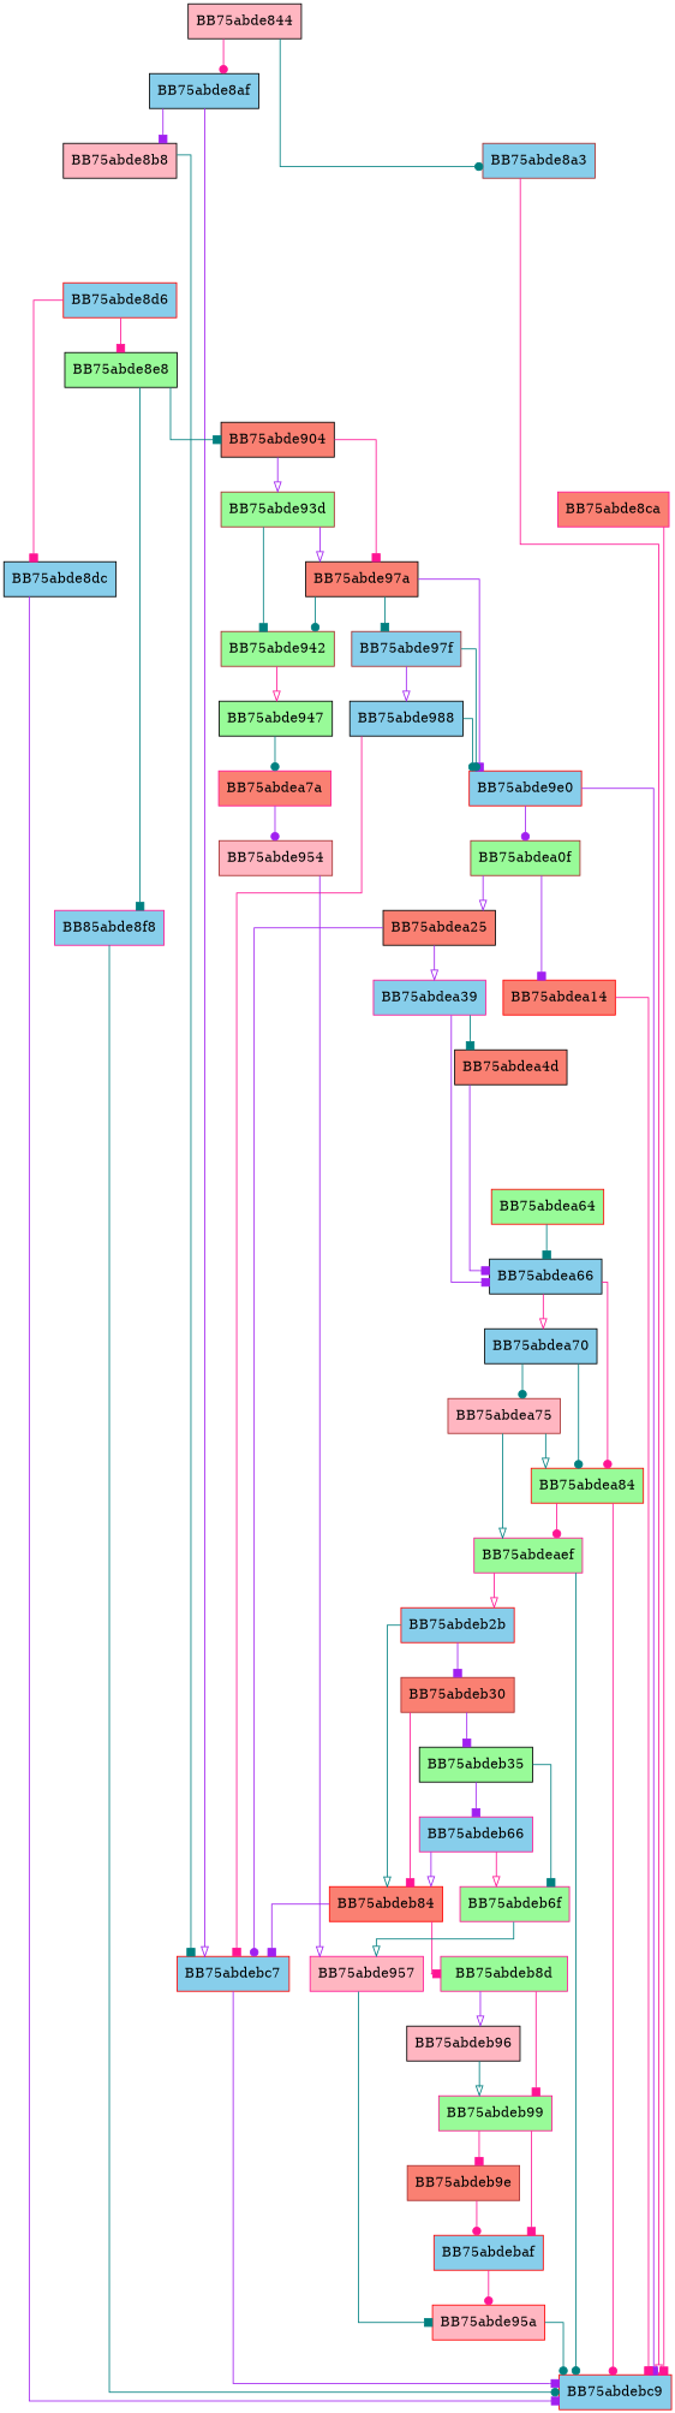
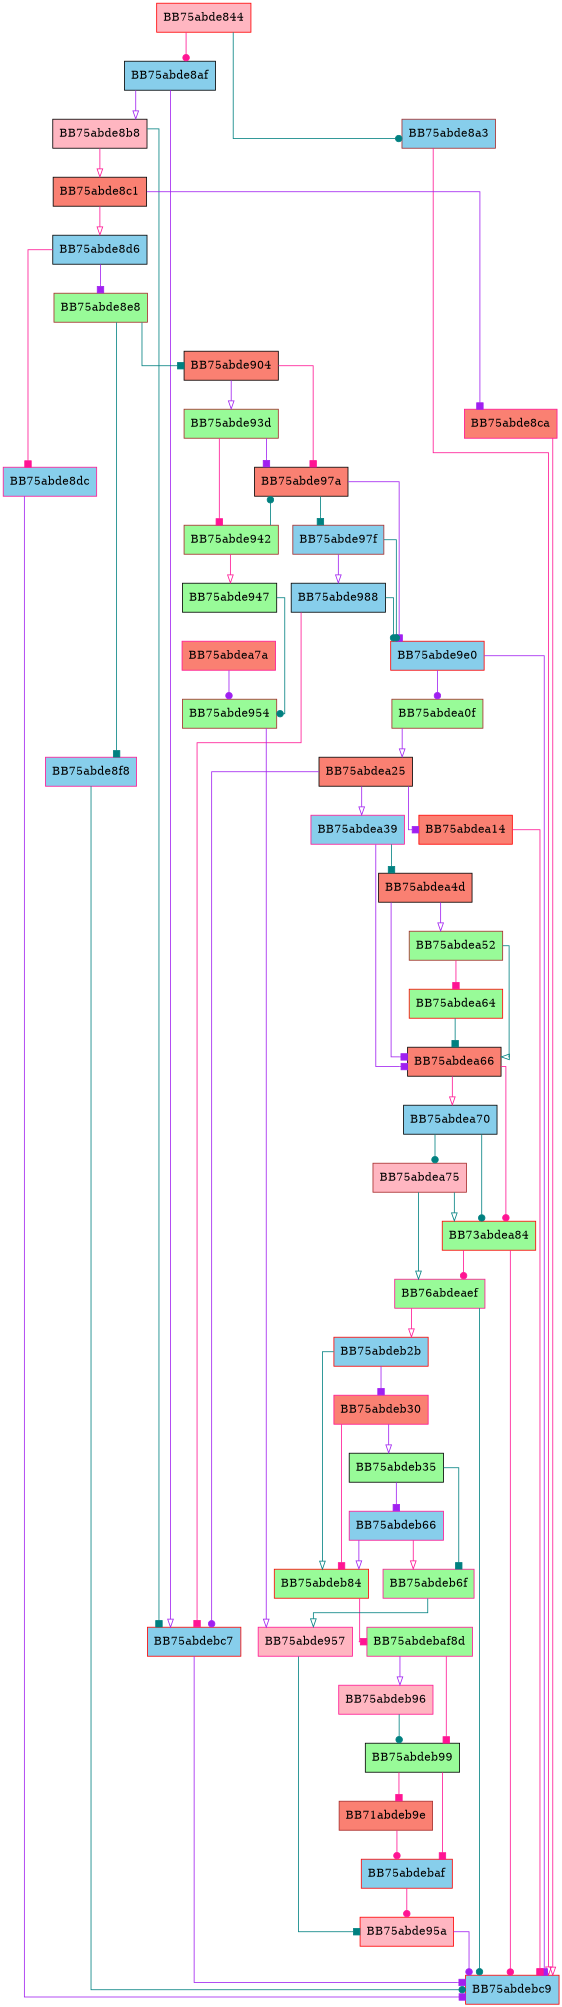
  digraph {
    splines=ortho
    node [color=black fillcolor=skyblue shape=box style=filled]
    edge [arrowhead=box color=purple]
-   BB75abde844 [fillcolor=lightpink]
+   BB75abde844 [color=red fillcolor=lightpink]
    BB75abde8af
    BB75abde8a3 [color=brown]
    BB75abdebc7 [color=red]
    BB75abde8b8 [fillcolor=lightpink]
    BB75abdebc9 [color=red]
-   BB75abde8d6 [color=red]
+   BB75abde8c1 [fillcolor=salmon]
+   BB75abde8d6
    BB75abde8ca [color=deeppink fillcolor=salmon]
-   BB75abde8e8 [fillcolor=palegreen]
-   BB75abde8dc
+   BB75abde8e8 [color=brown fillcolor=palegreen]
+   BB75abde8dc [color=deeppink]
    BB75abde904 [fillcolor=salmon]
-   BB75abde8f8 [color=deeppink label=BB85abde8f8]
+   BB75abde8f8 [color=deeppink]
    BB75abde97a [fillcolor=salmon]
    BB75abde93d [color=brown fillcolor=palegreen]
    BB75abde9e0 [color=red]
    BB75abde97f [color=brown]
    BB75abde942 [color=brown fillcolor=palegreen]
    BB75abdea0f [color=brown fillcolor=palegreen]
    BB75abde988
    BB75abde947 [fillcolor=palegreen]
-   BB75abde954 [color=brown fillcolor=lightpink]
+   BB75abde954 [color=brown fillcolor=palegreen]
    BB75abde957 [color=deeppink fillcolor=lightpink]
    BB75abde95a [color=red fillcolor=lightpink]
    BB75abdea25 [fillcolor=salmon]
    BB75abdea14 [color=red fillcolor=salmon]
    BB75abdea39 [color=deeppink]
-   BB75abdea66
+   BB75abdea66 [fillcolor=salmon]
    BB75abdea4d [fillcolor=salmon]
-   BB75abdea84 [color=red fillcolor=palegreen]
+   BB75abdea84 [color=red fillcolor=palegreen label=BB73abdea84]
    BB75abdea70
-   BB75abdeaef [color=deeppink fillcolor=palegreen]
+   BB75abdea52 [color=brown fillcolor=palegreen]
+   BB75abdeaef [color=deeppink fillcolor=palegreen label=BB76abdeaef]
    BB75abdea75 [color=brown fillcolor=lightpink]
    BB75abdea64 [color=red fillcolor=palegreen]
    BB75abdeb2b [color=red]
    BB75abdea7a [color=deeppink fillcolor=salmon]
-   BB75abdeb84 [color=red fillcolor=salmon]
-   BB75abdeb30 [color=brown fillcolor=salmon]
-   BB75abdeb8d [color=deeppink fillcolor=palegreen]
+   BB75abdeb84 [color=red fillcolor=palegreen]
+   BB75abdeb30 [color=deeppink fillcolor=salmon]
+   BB75abdeb8d [color=deeppink fillcolor=palegreen label=BB75abdebaf8d]
    BB75abdeb35 [fillcolor=palegreen]
-   BB75abdeb99 [color=deeppink fillcolor=palegreen]
-   BB75abdeb96 [fillcolor=lightpink]
+   BB75abdeb99 [fillcolor=palegreen]
+   BB75abdeb96 [color=deeppink fillcolor=lightpink]
    BB75abdeb6f [color=deeppink fillcolor=palegreen]
    BB75abdeb66 [color=deeppink]
    BB75abdebaf [color=red]
-   BB75abdeb9e [color=brown fillcolor=salmon]
+   BB75abdeb9e [color=brown fillcolor=salmon label=BB71abdeb9e]
    BB75abde844 -> BB75abde8af [arrowhead=dot color=deeppink]
    BB75abde844 -> BB75abde8a3 [arrowhead=dot color=teal]
    BB75abde8af -> BB75abdebc7 [arrowhead=onormal]
-   BB75abde8af -> BB75abde8b8
+   BB75abde8af -> BB75abde8b8 [arrowhead=onormal]
    BB75abde8a3 -> BB75abdebc9 [arrowhead=onormal color=deeppink]
    BB75abdebc7 -> BB75abdebc9
    BB75abde8b8 -> BB75abdebc7 [color=teal]
-   BB75abde8d6 -> BB75abde8e8 [color=deeppink]
+   BB75abde8b8 -> BB75abde8c1 [arrowhead=onormal color=deeppink]
+   BB75abde8c1 -> BB75abde8d6 [arrowhead=onormal color=deeppink]
+   BB75abde8c1 -> BB75abde8ca
+   BB75abde8d6 -> BB75abde8e8
    BB75abde8d6 -> BB75abde8dc [color=deeppink]
-   BB75abde8ca -> BB75abdebc9 [color=deeppink]
+   BB75abde8ca -> BB75abdebc9 [arrowhead=onormal color=deeppink]
    BB75abde8e8 -> BB75abde904 [color=teal]
    BB75abde8e8 -> BB75abde8f8 [color=teal]
    BB75abde8dc -> BB75abdebc9
    BB75abde904 -> BB75abde97a [color=deeppink]
    BB75abde904 -> BB75abde93d [arrowhead=onormal]
    BB75abde8f8 -> BB75abdebc9 [arrowhead=dot color=teal]
    BB75abde97a -> BB75abde9e0
    BB75abde97a -> BB75abde97f [color=teal]
-   BB75abde93d -> BB75abde97a [arrowhead=onormal]
-   BB75abde93d -> BB75abde942 [color=teal]
+   BB75abde93d -> BB75abde97a
+   BB75abde93d -> BB75abde942 [color=deeppink]
    BB75abde9e0 -> BB75abdebc9
    BB75abde9e0 -> BB75abdea0f [arrowhead=dot]
    BB75abde97f -> BB75abde9e0 [arrowhead=dot color=teal]
    BB75abde97f -> BB75abde988 [arrowhead=onormal]
-   BB75abde97a -> BB75abde942 [arrowhead=dot color=teal]
+   BB75abde942 -> BB75abde97a [arrowhead=dot color=teal]
    BB75abde942 -> BB75abde947 [arrowhead=onormal color=deeppink]
    BB75abdea0f -> BB75abdea25 [arrowhead=onormal]
-   BB75abdea0f -> BB75abdea14
+   BB75abdea25 -> BB75abdea14
    BB75abde988 -> BB75abdebc7 [color=deeppink]
    BB75abde988 -> BB75abde9e0 [arrowhead=dot color=teal]
-   BB75abde947 -> BB75abdea7a [arrowhead=dot color=teal]
+   BB75abde947 -> BB75abde954 [arrowhead=dot color=teal]
    BB75abde954 -> BB75abde957 [arrowhead=onormal]
    BB75abde957 -> BB75abde95a [color=teal]
-   BB75abde95a -> BB75abdebc9 [arrowhead=dot color=teal]
+   BB75abde95a -> BB75abdebc9 [arrowhead=dot]
    BB75abdea25 -> BB75abdebc7 [arrowhead=dot]
    BB75abdea25 -> BB75abdea39 [arrowhead=onormal]
    BB75abdea14 -> BB75abdebc9 [color=deeppink]
    BB75abdea39 -> BB75abdea66
    BB75abdea39 -> BB75abdea4d [color=teal]
    BB75abdea66 -> BB75abdea84 [arrowhead=dot color=deeppink]
    BB75abdea66 -> BB75abdea70 [arrowhead=onormal color=deeppink]
    BB75abdea4d -> BB75abdea66
+   BB75abdea4d -> BB75abdea52 [arrowhead=onormal]
    BB75abdea84 -> BB75abdebc9 [arrowhead=dot color=deeppink]
    BB75abdea84 -> BB75abdeaef [arrowhead=dot color=deeppink]
    BB75abdea70 -> BB75abdea84 [arrowhead=dot color=teal]
    BB75abdea70 -> BB75abdea75 [arrowhead=dot color=teal]
+   BB75abdea52 -> BB75abdea66 [arrowhead=onormal color=teal]
+   BB75abdea52 -> BB75abdea64 [color=deeppink]
    BB75abdeaef -> BB75abdebc9 [arrowhead=dot color=teal]
    BB75abdeaef -> BB75abdeb2b [arrowhead=onormal color=deeppink]
    BB75abdea75 -> BB75abdea84 [arrowhead=onormal color=teal]
    BB75abdea75 -> BB75abdeaef [arrowhead=onormal color=teal]
    BB75abdea64 -> BB75abdea66 [color=teal]
    BB75abdeb2b -> BB75abdeb84 [arrowhead=onormal color=teal]
    BB75abdeb2b -> BB75abdeb30
    BB75abdea7a -> BB75abde954 [arrowhead=dot]
-   BB75abdeb84 -> BB75abdebc7
    BB75abdeb84 -> BB75abdeb8d [color=deeppink]
    BB75abdeb30 -> BB75abdeb84 [color=deeppink]
-   BB75abdeb30 -> BB75abdeb35
+   BB75abdeb30 -> BB75abdeb35 [arrowhead=onormal]
    BB75abdeb8d -> BB75abdeb99 [color=deeppink]
    BB75abdeb8d -> BB75abdeb96 [arrowhead=onormal]
    BB75abdeb35 -> BB75abdeb6f [color=teal]
    BB75abdeb35 -> BB75abdeb66
    BB75abdeb99 -> BB75abdebaf [color=deeppink]
    BB75abdeb99 -> BB75abdeb9e [color=deeppink]
-   BB75abdeb96 -> BB75abdeb99 [arrowhead=onormal color=teal]
+   BB75abdeb96 -> BB75abdeb99 [arrowhead=dot color=teal]
    BB75abdeb6f -> BB75abde957 [arrowhead=onormal color=teal]
    BB75abdeb66 -> BB75abdeb84 [arrowhead=onormal]
    BB75abdeb66 -> BB75abdeb6f [arrowhead=onormal color=deeppink]
    BB75abdebaf -> BB75abde95a [arrowhead=dot color=deeppink]
    BB75abdeb9e -> BB75abdebaf [arrowhead=dot color=deeppink]
  }
